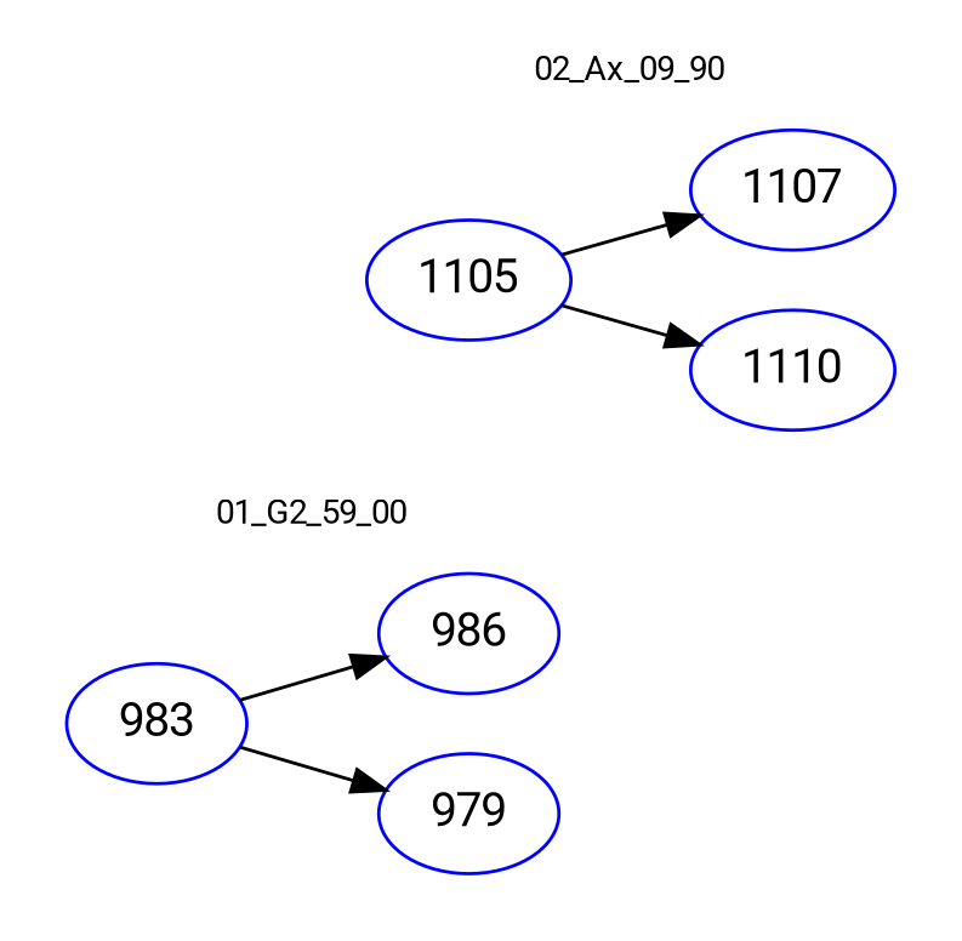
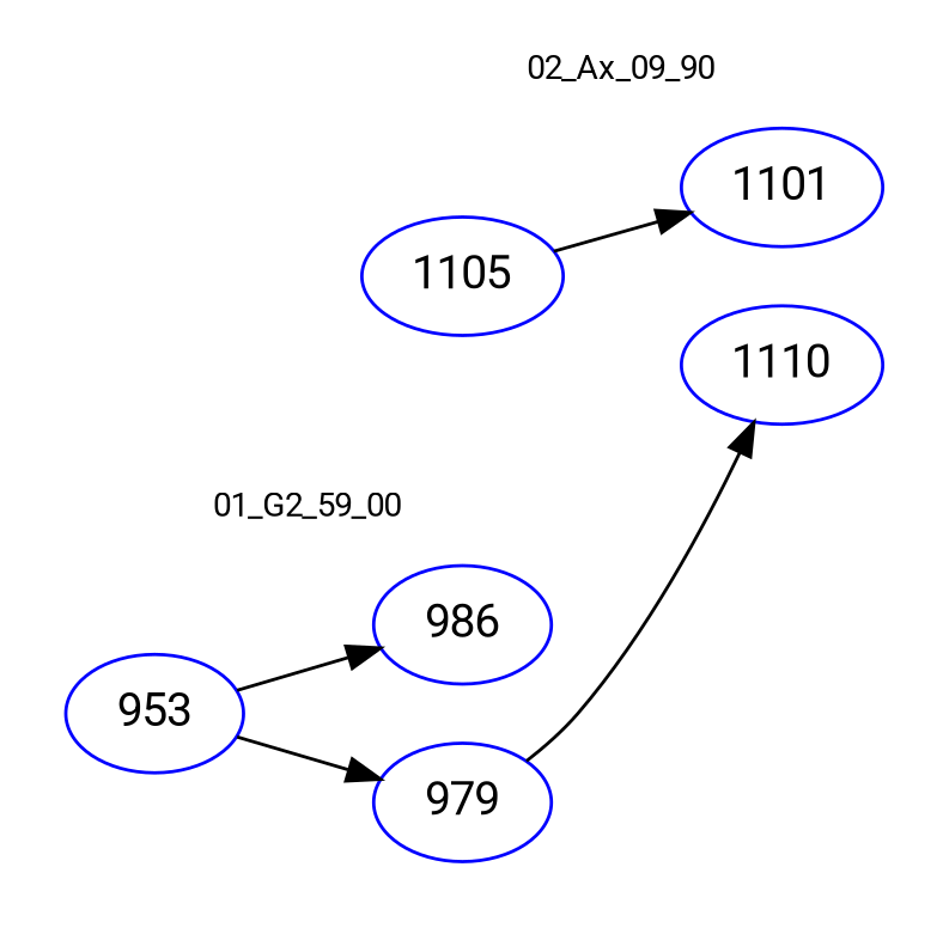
  digraph {
    fontname=Roboto
    rankdir=LR
    node [color=blue fontname=Roboto]
    edge [color=black fontname=Roboto]
    n1 [label=1105]
-   n2 [label=1107]
+   n2 [label=1101]
    n3 [label=1110]
-   n4 [label=983]
+   n4 [label=953]
    n5 [label=979]
    n6 [label=986]
    subgraph cluster_1 {
      color=white
      fontsize=10
      label="02_Ax_09_90"
      n1
      n2
      n3
    }
    subgraph cluster_2 {
      color=white
      fontsize=10
      label="01_G2_59_00"
      n4
      n5
      n6
    }
    n1 -> n2
-   n1 -> n3
+   n5 -> n3
    n4 -> n5
    n4 -> n6
  }
